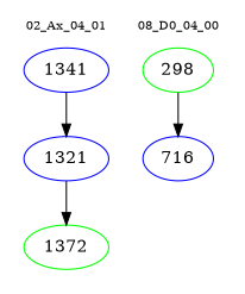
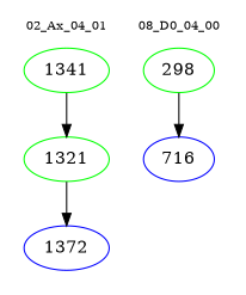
  digraph {
    node [color=green]
    edge [color=black]
-   n1 [color=blue label=1341]
-   n2 [color=blue label=1321]
-   n3 [label=1372]
+   n1 [label=1341]
+   n2 [label=1321]
+   n3 [color=blue label=1372]
    n4 [label=298]
    n5 [color=blue label=716]
    subgraph cluster_1 {
      color=white
      fontsize=10
      label="02_Ax_04_01"
      n1
      n2
      n3
    }
    subgraph cluster_2 {
      color=white
      fontsize=10
      label="08_D0_04_00"
      n4
      n5
    }
    n1 -> n2
    n2 -> n3
    n4 -> n5
  }
